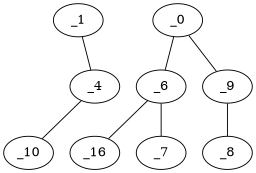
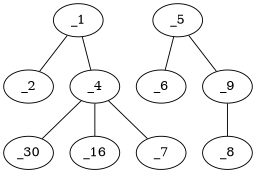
  graph {
    node [charge=0 chem=1 symbol="C  " x=3.2601 y=0.2771]
    edge [valence=1]
    _1 [charge=1 chem=4 symbol="N  " x=4.5691]
+   _2 [charge=-1 x=4.2601 y=-0.6739]
    _4 [x=3.7601 y=0.8649]
-   _10 [x=3.1723 y=1.6739]
+   _10 [x=3.1723 y=1.6739 label=_30]
    n5 [label=_16 x=4.3479 y=1.6739]
    _6 [y=-0.6739]
    _7 [y=-1.6739]
-   _5 [chem=4 symbol="N  " x=2.9511 label=_0]
+   _5 [chem=4 symbol="N  " x=2.9511]
    _9 [chem=2 symbol="O  " x=2 y=0.5861]
    _8 [x=2.309 y=-0.9829]
+   _1 -- _2
    _1 -- _4
    _4 -- _10
-   _6 -- n5
-   _6 -- _7
+   _4 -- n5
+   _4 -- _7
    _5 -- _6
    _5 -- _9
    _9 -- _8
  }
